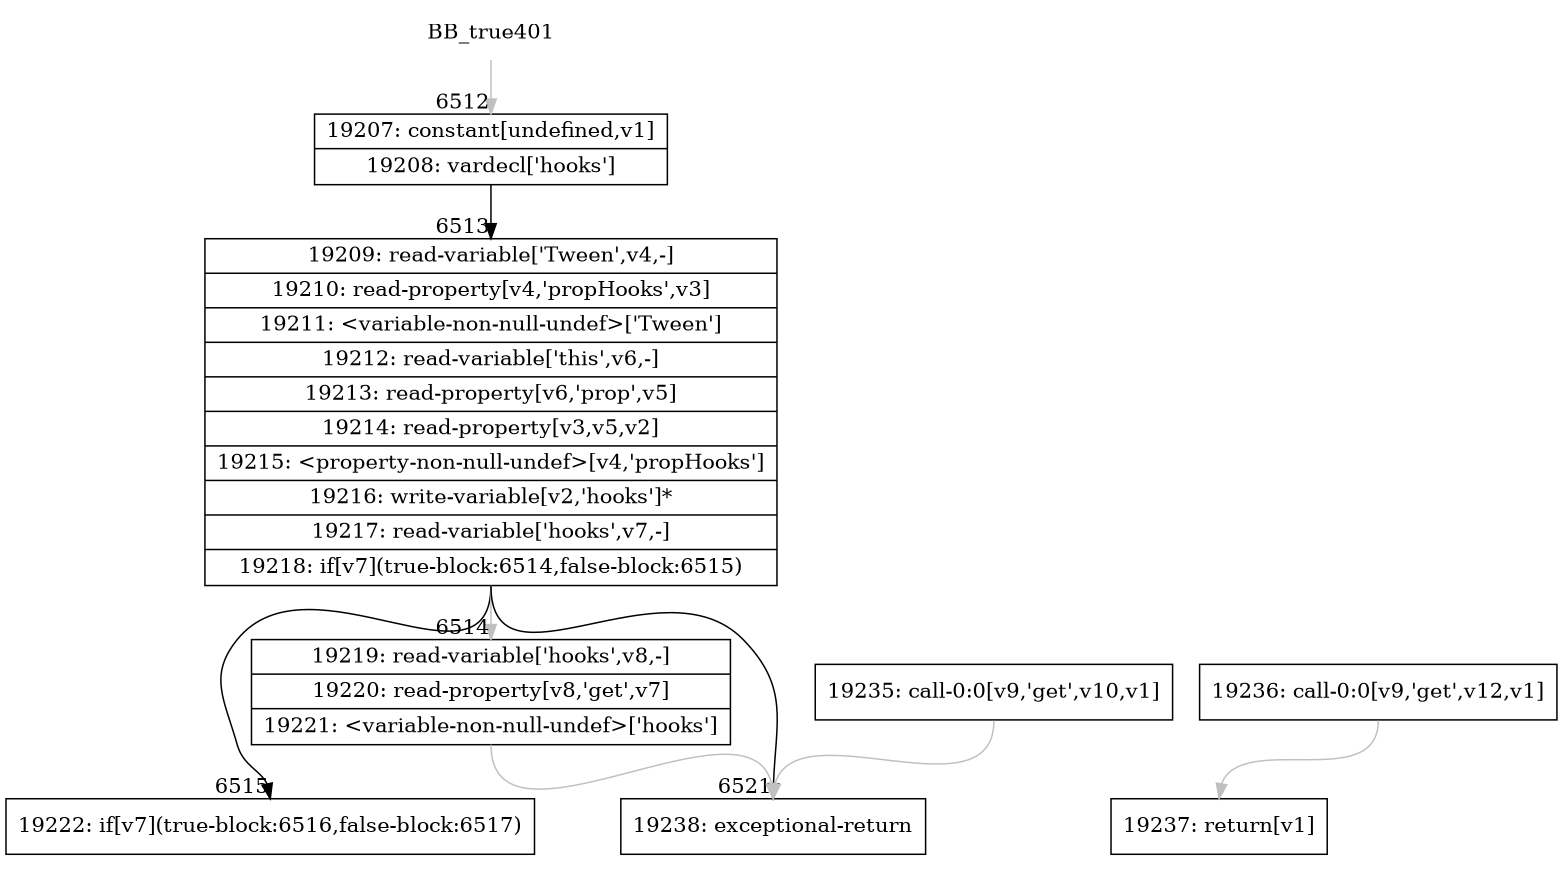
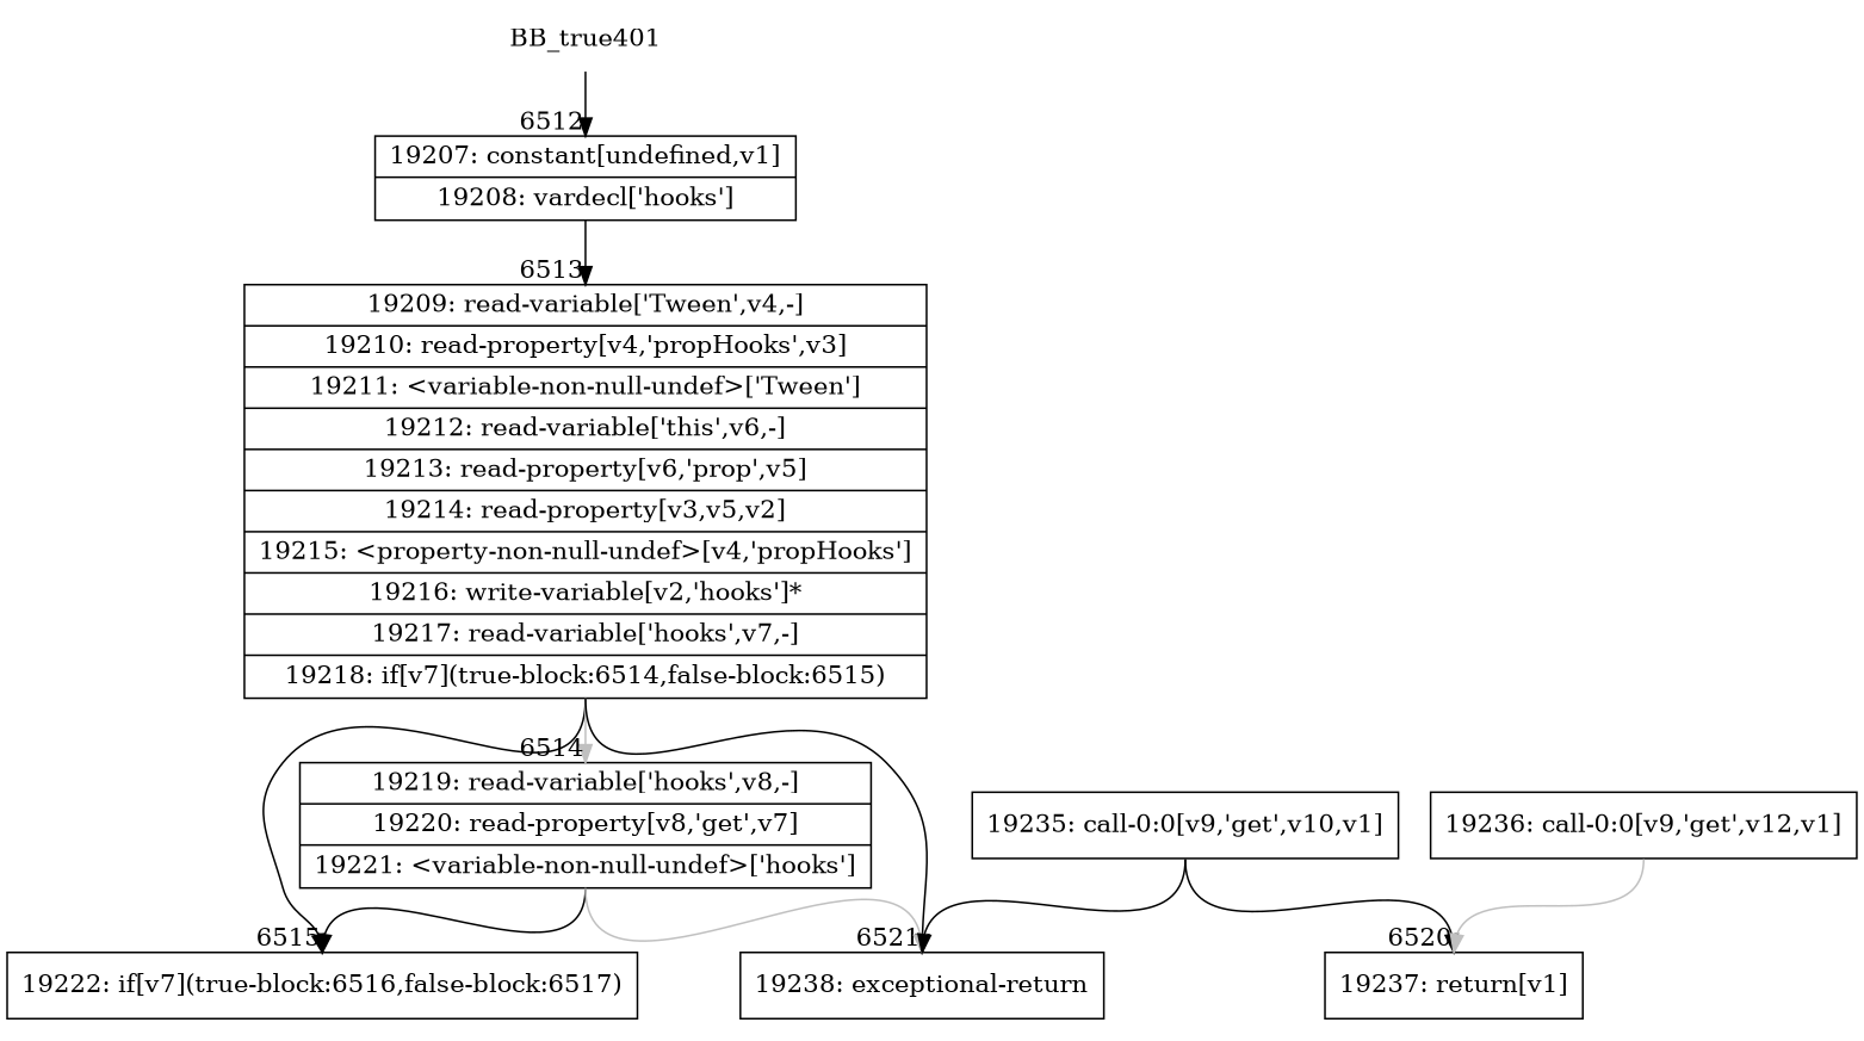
  digraph {
    rankdir=TD
    node [shape=record]
    edge [headport=n tailport=s]
    n1 [label=BB_true401 shape=none]
    n2 [label="{19207: constant[undefined,v1]|19208: vardecl['hooks']}"]
    n3 [label="{19209: read-variable['Tween',v4,-]|19210: read-property[v4,'propHooks',v3]|19211: \<variable-non-null-undef\>['Tween']|19212: read-variable['this',v6,-]|19213: read-property[v6,'prop',v5]|19214: read-property[v3,v5,v2]|19215: \<property-non-null-undef\>[v4,'propHooks']|19216: write-variable[v2,'hooks']*|19217: read-variable['hooks',v7,-]|19218: if[v7](true-block:6514,false-block:6515)}"]
    n4 [label="{19222: if[v7](true-block:6516,false-block:6517)}"]
    n5 [label="{19219: read-variable['hooks',v8,-]|19220: read-property[v8,'get',v7]|19221: \<variable-non-null-undef\>['hooks']}"]
    n6 [label="{19238: exceptional-return}"]
    n7 [label="{19235: call-0:0[v9,'get',v10,v1]}"]
    n8 [label="{19237: return[v1]}"]
    n9 [label="{19236: call-0:0[v9,'get',v12,v1]}"]
-   n1 -> n2 [headlabel="    6512" color=gray]
+   n1 -> n2 [headlabel="    6512"]
    n2 -> n3 [headlabel="      6513"]
    n3 -> n4 [headlabel="      6515"]
    n3 -> n5 [color=gray headlabel="      6514"]
    n3 -> n6 [color=black headlabel="      6521"]
+   n5 -> n4
    n5 -> n6 [color=gray]
-   n7 -> n6 [color=gray]
+   n7 -> n6 [color=black]
+   n7 -> n8 [headlabel="      6520"]
    n9 -> n8 [color=gray]
  }
